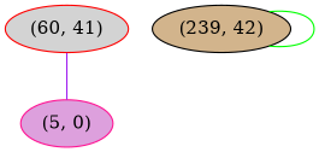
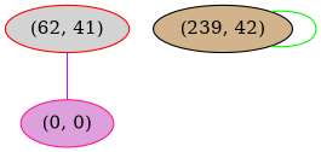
  graph {
    node [style=filled]
-   "(62, 41)" [color=red fillcolor=lightgrey label="(60, 41)"]
-   "(0, 0)" [color=deeppink fillcolor=plum label="(5, 0)"]
+   "(62, 41)" [color=red fillcolor=lightgrey]
+   "(0, 0)" [color=deeppink fillcolor=plum]
    "(239, 42)" [color=black fillcolor=tan]
    "(62, 41)" -- "(0, 0)" [color=purple weight=4]
    "(239, 42)" -- "(239, 42)" [color=green weight=2]
  }
